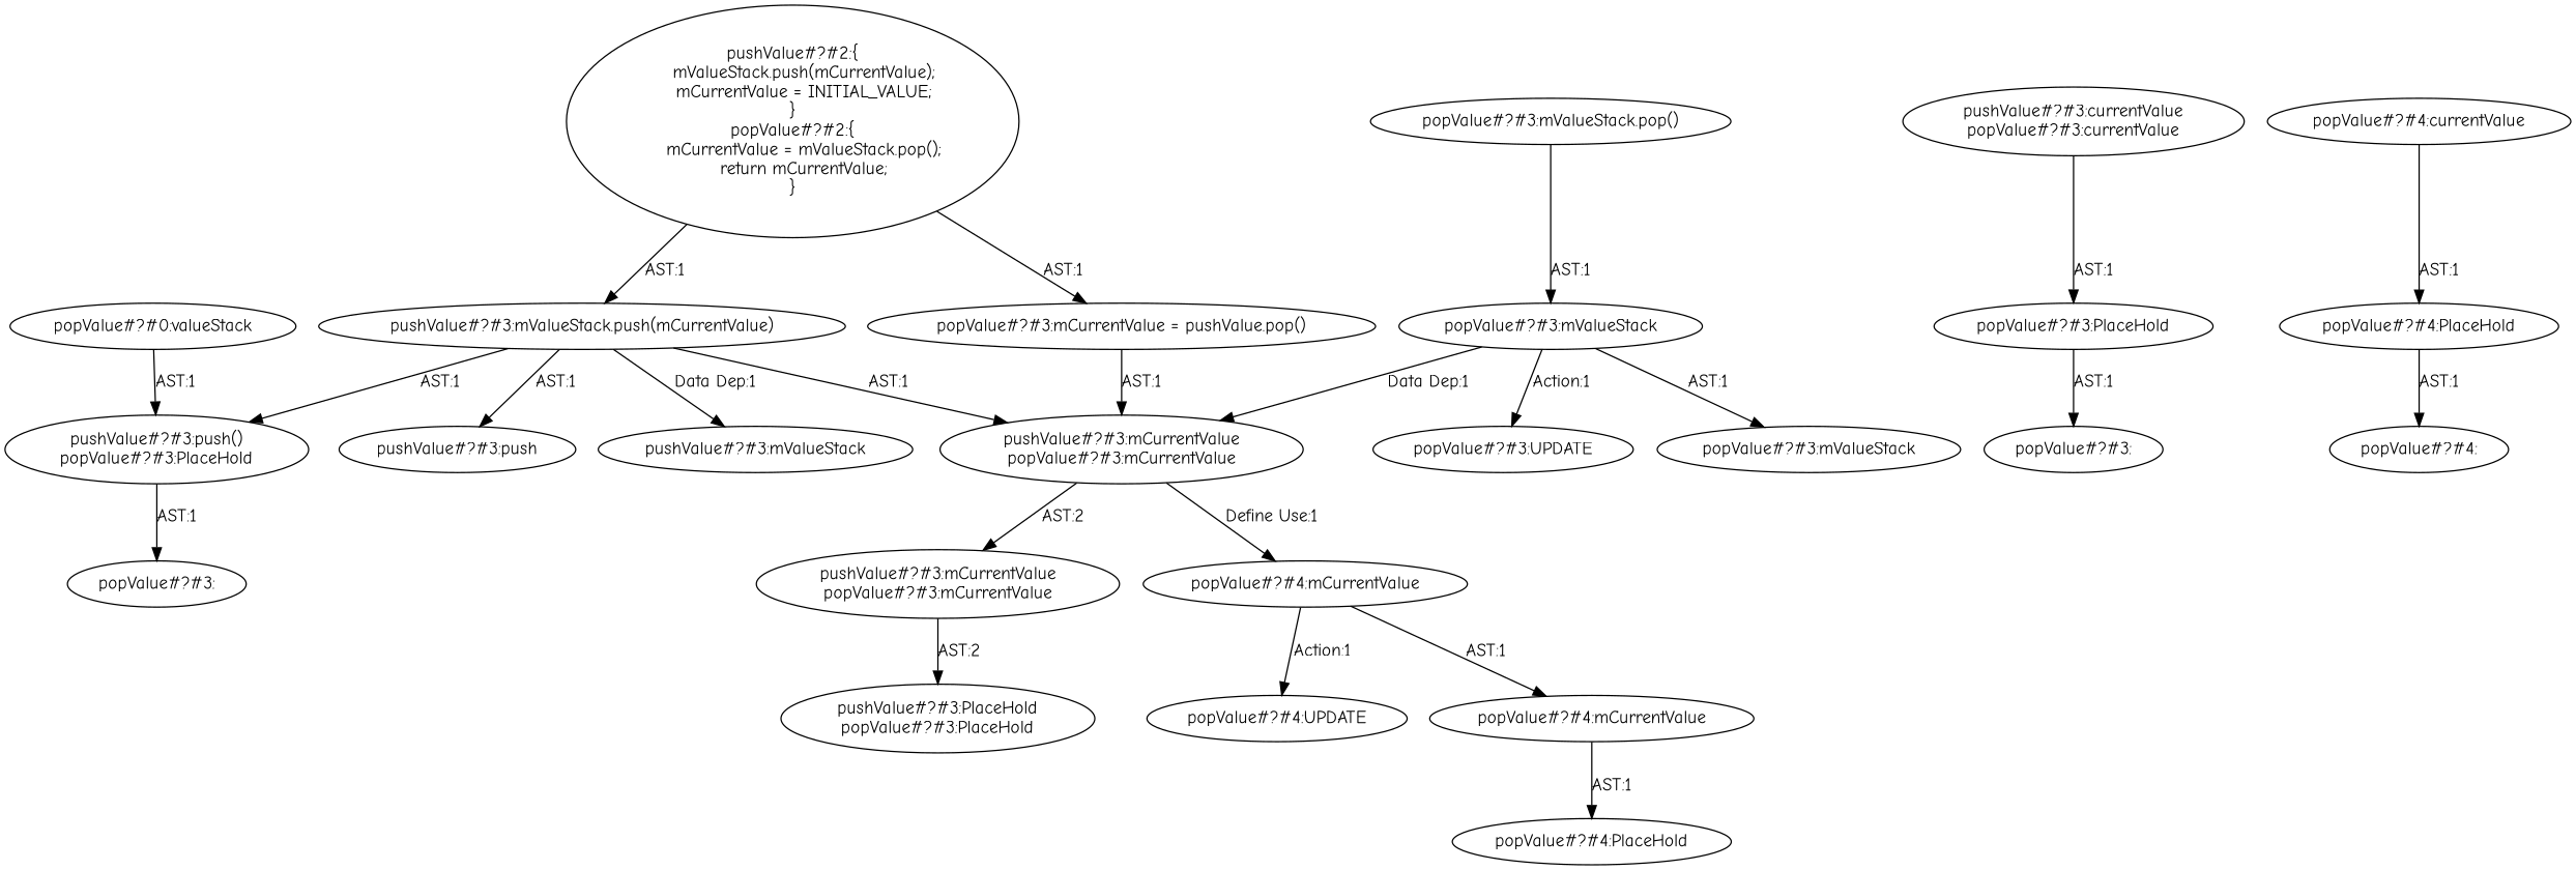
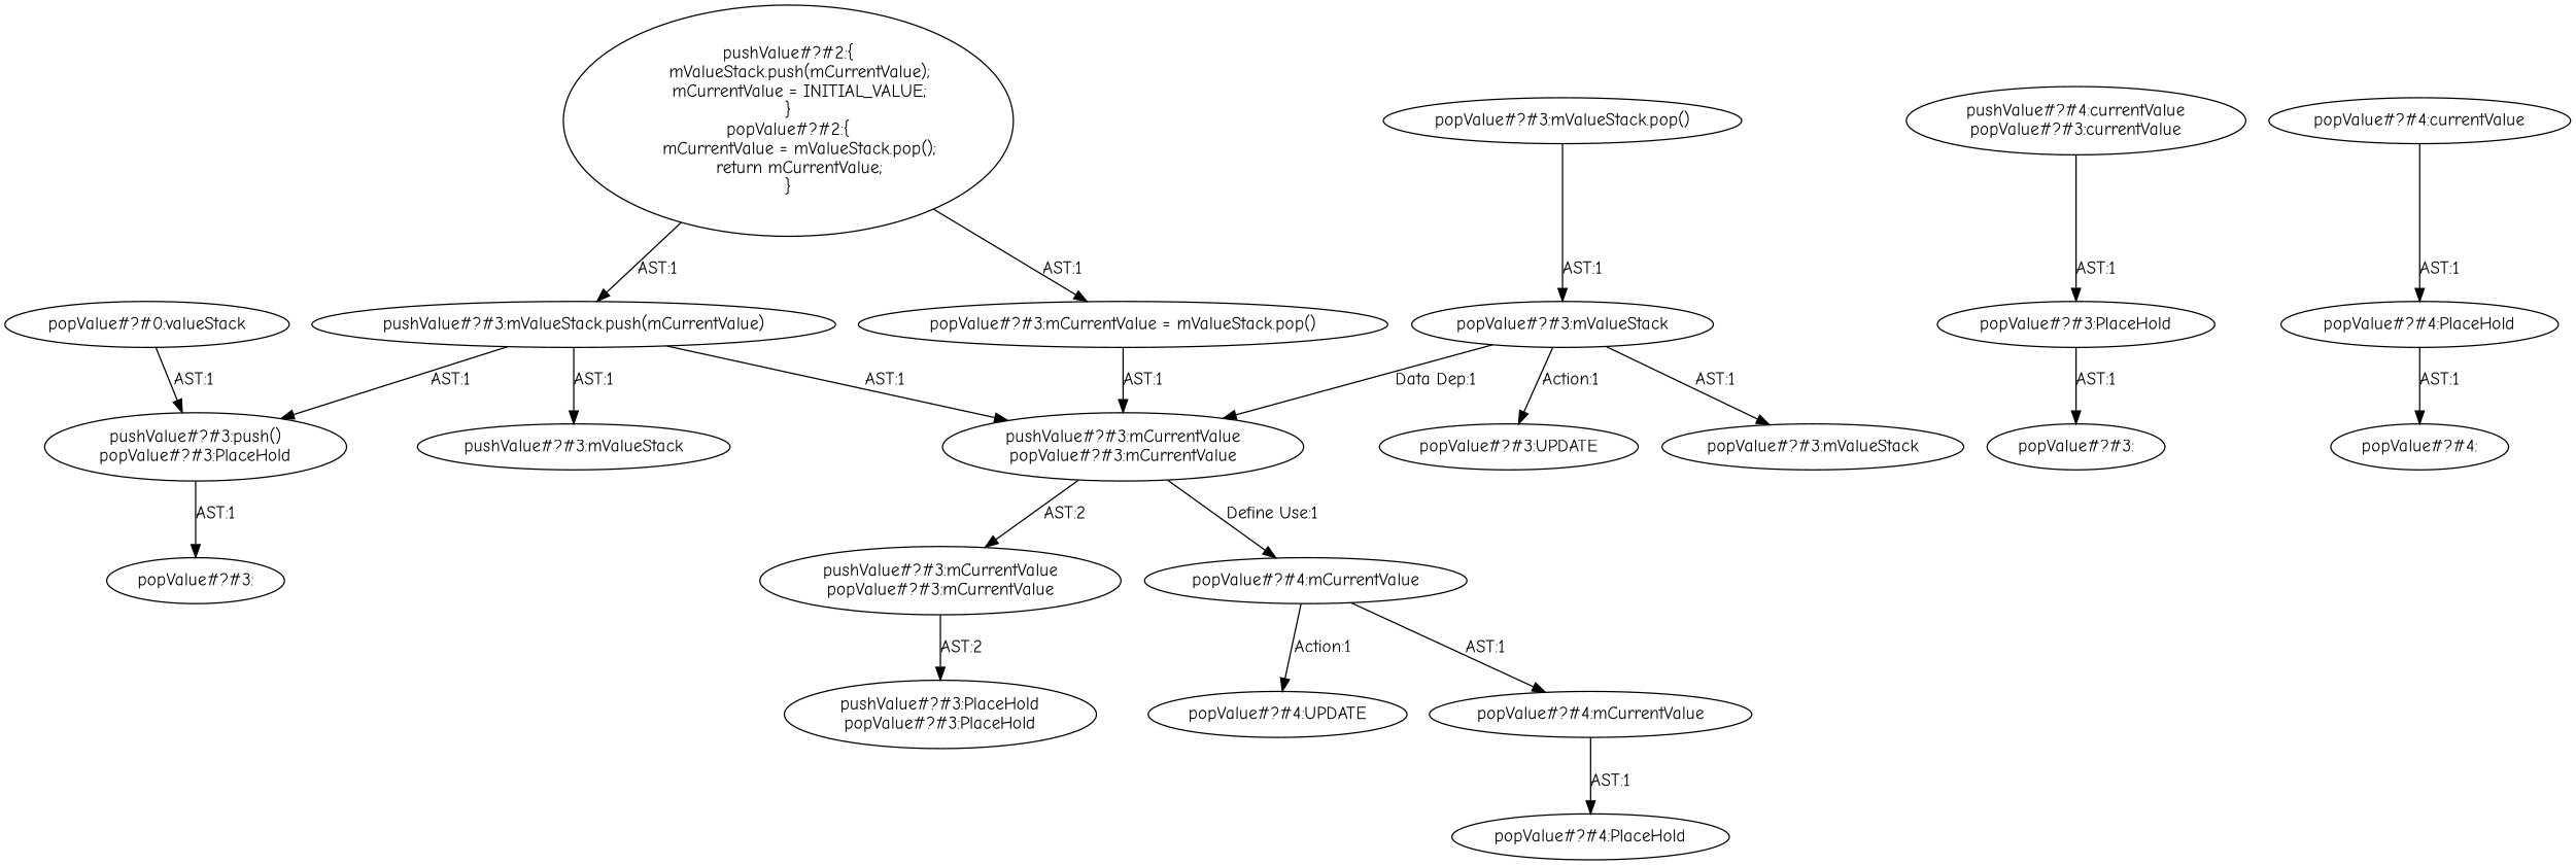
  digraph {
    fontname="Comic Neue"
    node [fontname="Comic Neue" shape=ellipse]
    edge [fontname="Comic Neue"]
    n1 [label="pushValue#?#3:mCurrentValue\npopValue#?#3:mCurrentValue"]
    n2 [label="pushValue#?#3:mCurrentValue\npopValue#?#3:mCurrentValue"]
    n3 [label="popValue#?#4:mCurrentValue"]
    n4 [label="pushValue#?#3:PlaceHold\npopValue#?#3:PlaceHold"]
    n5 [label="popValue#?#4:UPDATE"]
    n6 [label="popValue#?#4:mCurrentValue"]
    n7 [label="pushValue#?#3:mValueStack.push(mCurrentValue)"]
-   n8 [label="pushValue#?#3:push"]
    n9 [label="pushValue#?#3:mValueStack"]
    n10 [label="pushValue#?#3:push()\npopValue#?#3:PlaceHold"]
    n11 [label="popValue#?#3:"]
    n12 [label="pushValue#?#2:\{\n    mValueStack.push(mCurrentValue);\n    mCurrentValue = INITIAL_VALUE;\n\}\npopValue#?#2:\{\n    mCurrentValue = mValueStack.pop();\n    return mCurrentValue;\n\}"]
-   n13 [label="popValue#?#3:mCurrentValue = pushValue.pop()"]
-   n14 [label="pushValue#?#3:currentValue\npopValue#?#3:currentValue"]
+   n13 [label="popValue#?#3:mCurrentValue = mValueStack.pop()"]
+   n14 [label="pushValue#?#4:currentValue\npopValue#?#3:currentValue"]
    n15 [label="popValue#?#3:PlaceHold"]
    n16 [label="popValue#?#3:"]
    n17 [label="popValue#?#3:mValueStack"]
    n18 [label="popValue#?#3:UPDATE"]
    n19 [label="popValue#?#3:mValueStack"]
    n20 [label="popValue#?#3:mValueStack.pop()"]
    n21 [label="popValue#?#4:PlaceHold"]
    n22 [label="popValue#?#4:"]
    n23 [label="popValue#?#4:PlaceHold"]
    n24 [label="popValue#?#0:valueStack"]
    n25 [label="popValue#?#4:currentValue"]
    n1 -> n2 [label="AST:2"]
    n1 -> n3 [label="Define Use:1"]
    n2 -> n4 [label="AST:2"]
    n3 -> n5 [label="Action:1"]
    n3 -> n6 [label="AST:1"]
    n6 -> n21 [label="AST:1"]
    n7 -> n1 [label="AST:1"]
-   n7 -> n8 [label="AST:1"]
-   n7 -> n9 [label="Data Dep:1"]
+   n7 -> n9 [label="AST:1"]
    n7 -> n10 [label="AST:1"]
    n10 -> n11 [label="AST:1"]
    n12 -> n7 [label="AST:1"]
    n12 -> n13 [label="AST:1"]
    n13 -> n1 [label="AST:1"]
    n14 -> n15 [label="AST:1"]
    n15 -> n16 [label="AST:1"]
    n17 -> n1 [label="Data Dep:1"]
    n17 -> n18 [label="Action:1"]
    n17 -> n19 [label="AST:1"]
    n20 -> n17 [label="AST:1"]
    n23 -> n22 [label="AST:1"]
    n24 -> n10 [label="AST:1"]
    n25 -> n23 [label="AST:1"]
  }
